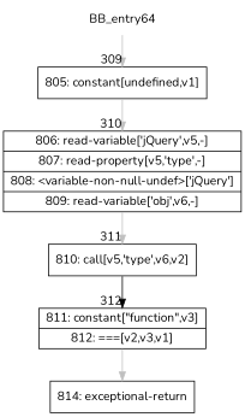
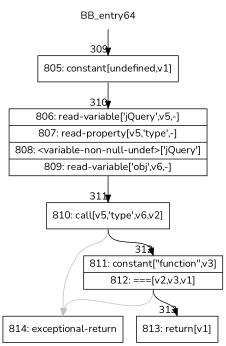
  digraph {
    fontname=Nunito
    rankdir=TD
    node [fontname=Nunito shape=record]
    edge [fontname=Nunito headport=n tailport=s]
    n1 [label=BB_entry64 shape=none]
    n2 [label="{805: constant[undefined,v1]}"]
    n3 [label="{806: read-variable['jQuery',v5,-]|807: read-property[v5,'type',-]|808: \<variable-non-null-undef\>['jQuery']|809: read-variable['obj',v6,-]}"]
    n4 [label="{810: call[v5,'type',v6,v2]}"]
    n5 [label="{814: exceptional-return}"]
    n6 [label="{811: constant[\"function\",v3]|812: ===[v2,v3,v1]}"]
-   n1 -> n2 [headlabel="    309" color=gray]
-   n2 -> n3 [headlabel="      310" color=gray]
-   n3 -> n4 [headlabel="      311" color=gray]
+   n7 [label="{813: return[v1]}"]
+   n1 -> n2 [headlabel="    309"]
+   n2 -> n3 [headlabel="      310"]
+   n3 -> n4 [headlabel="      311"]
+   n4 -> n5 [color=gray]
    n4 -> n6 [headlabel="      312"]
    n6 -> n5 [color=gray]
+   n6 -> n7 [headlabel="      313"]
  }
